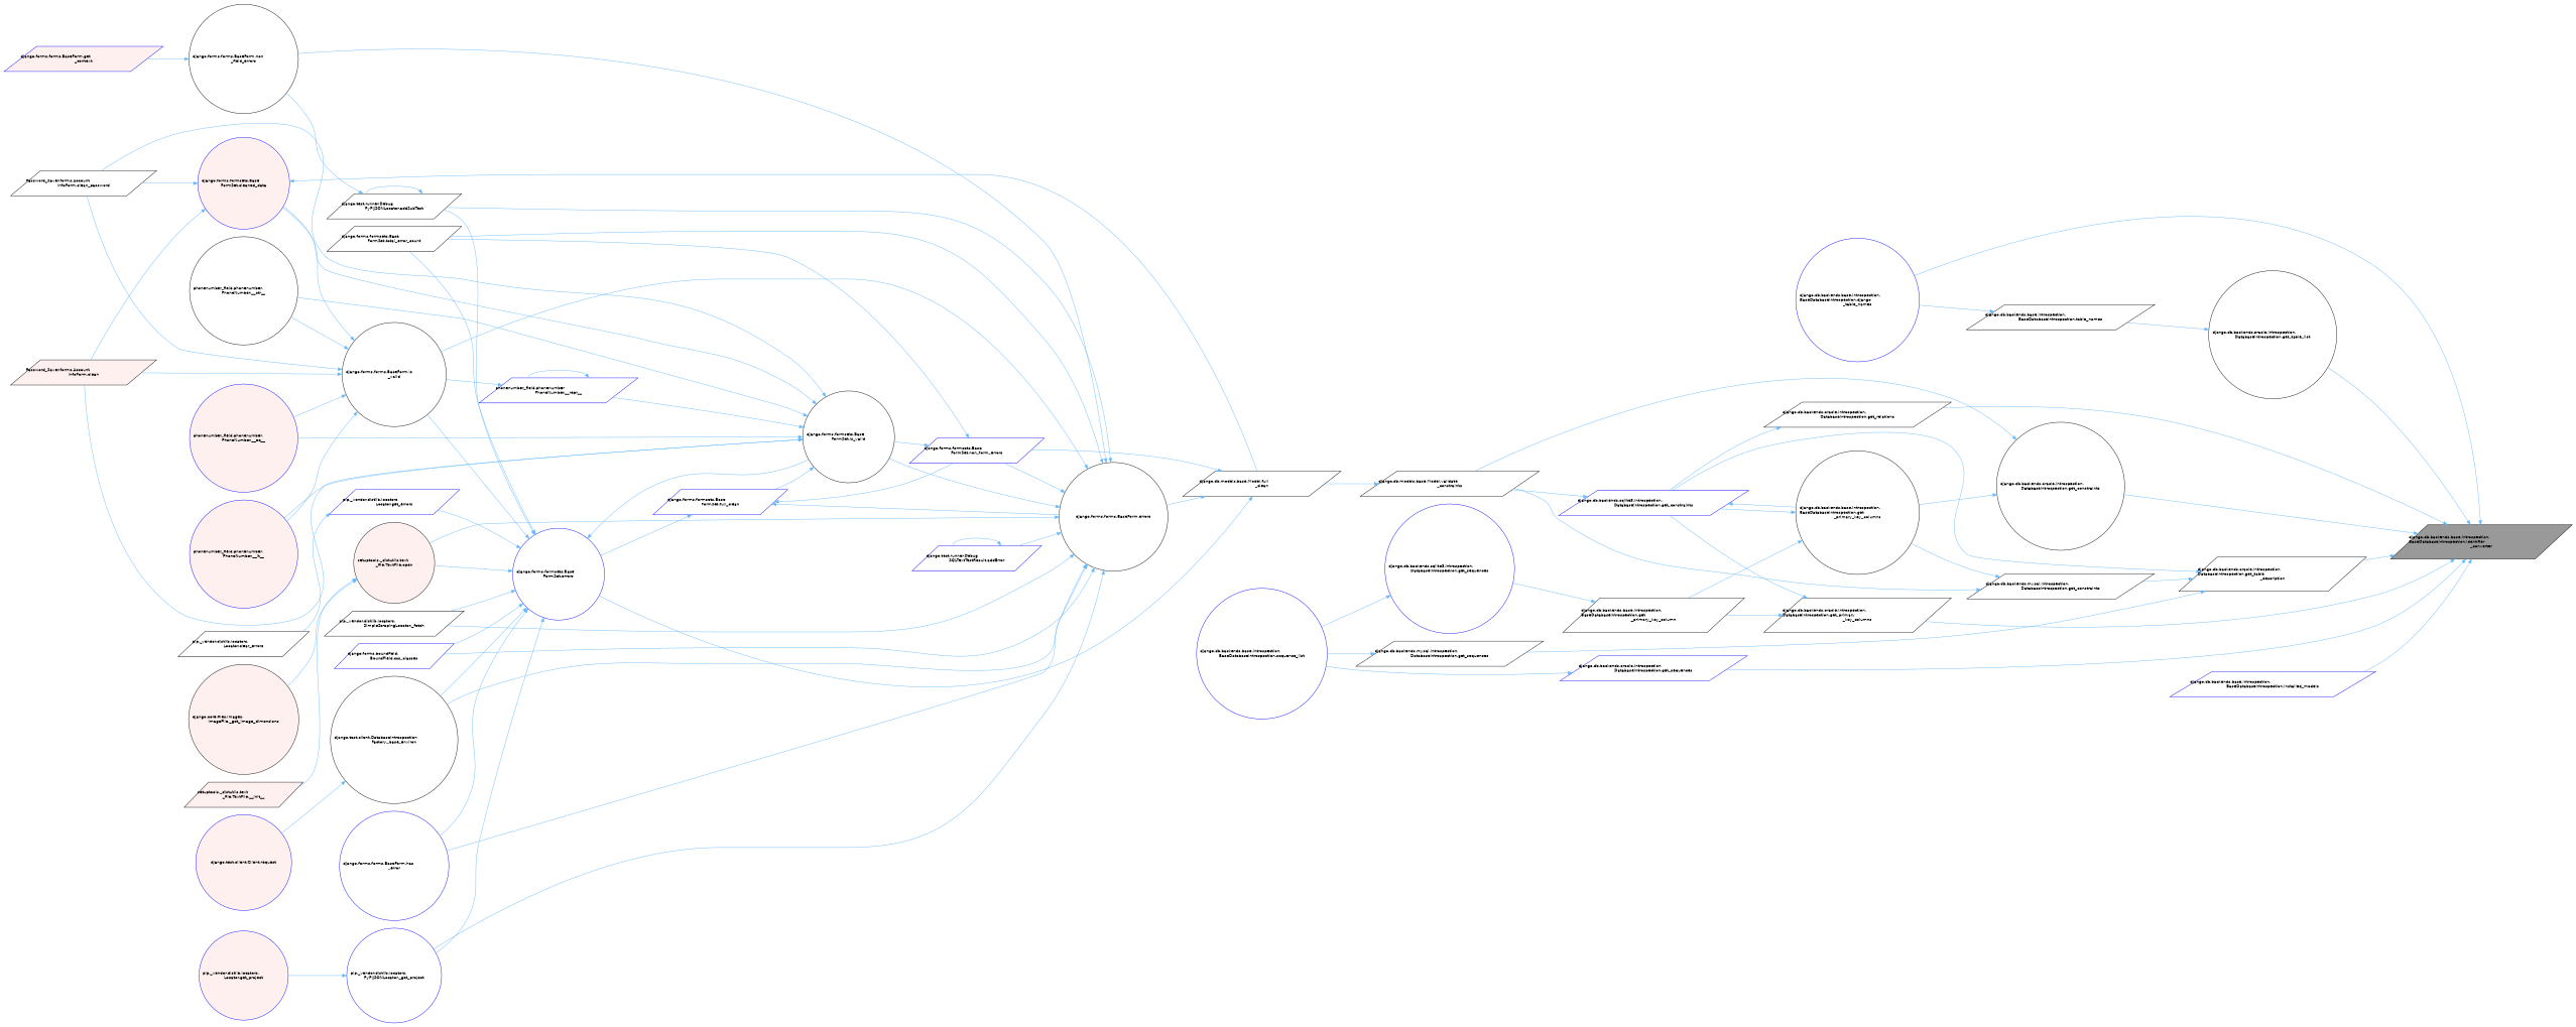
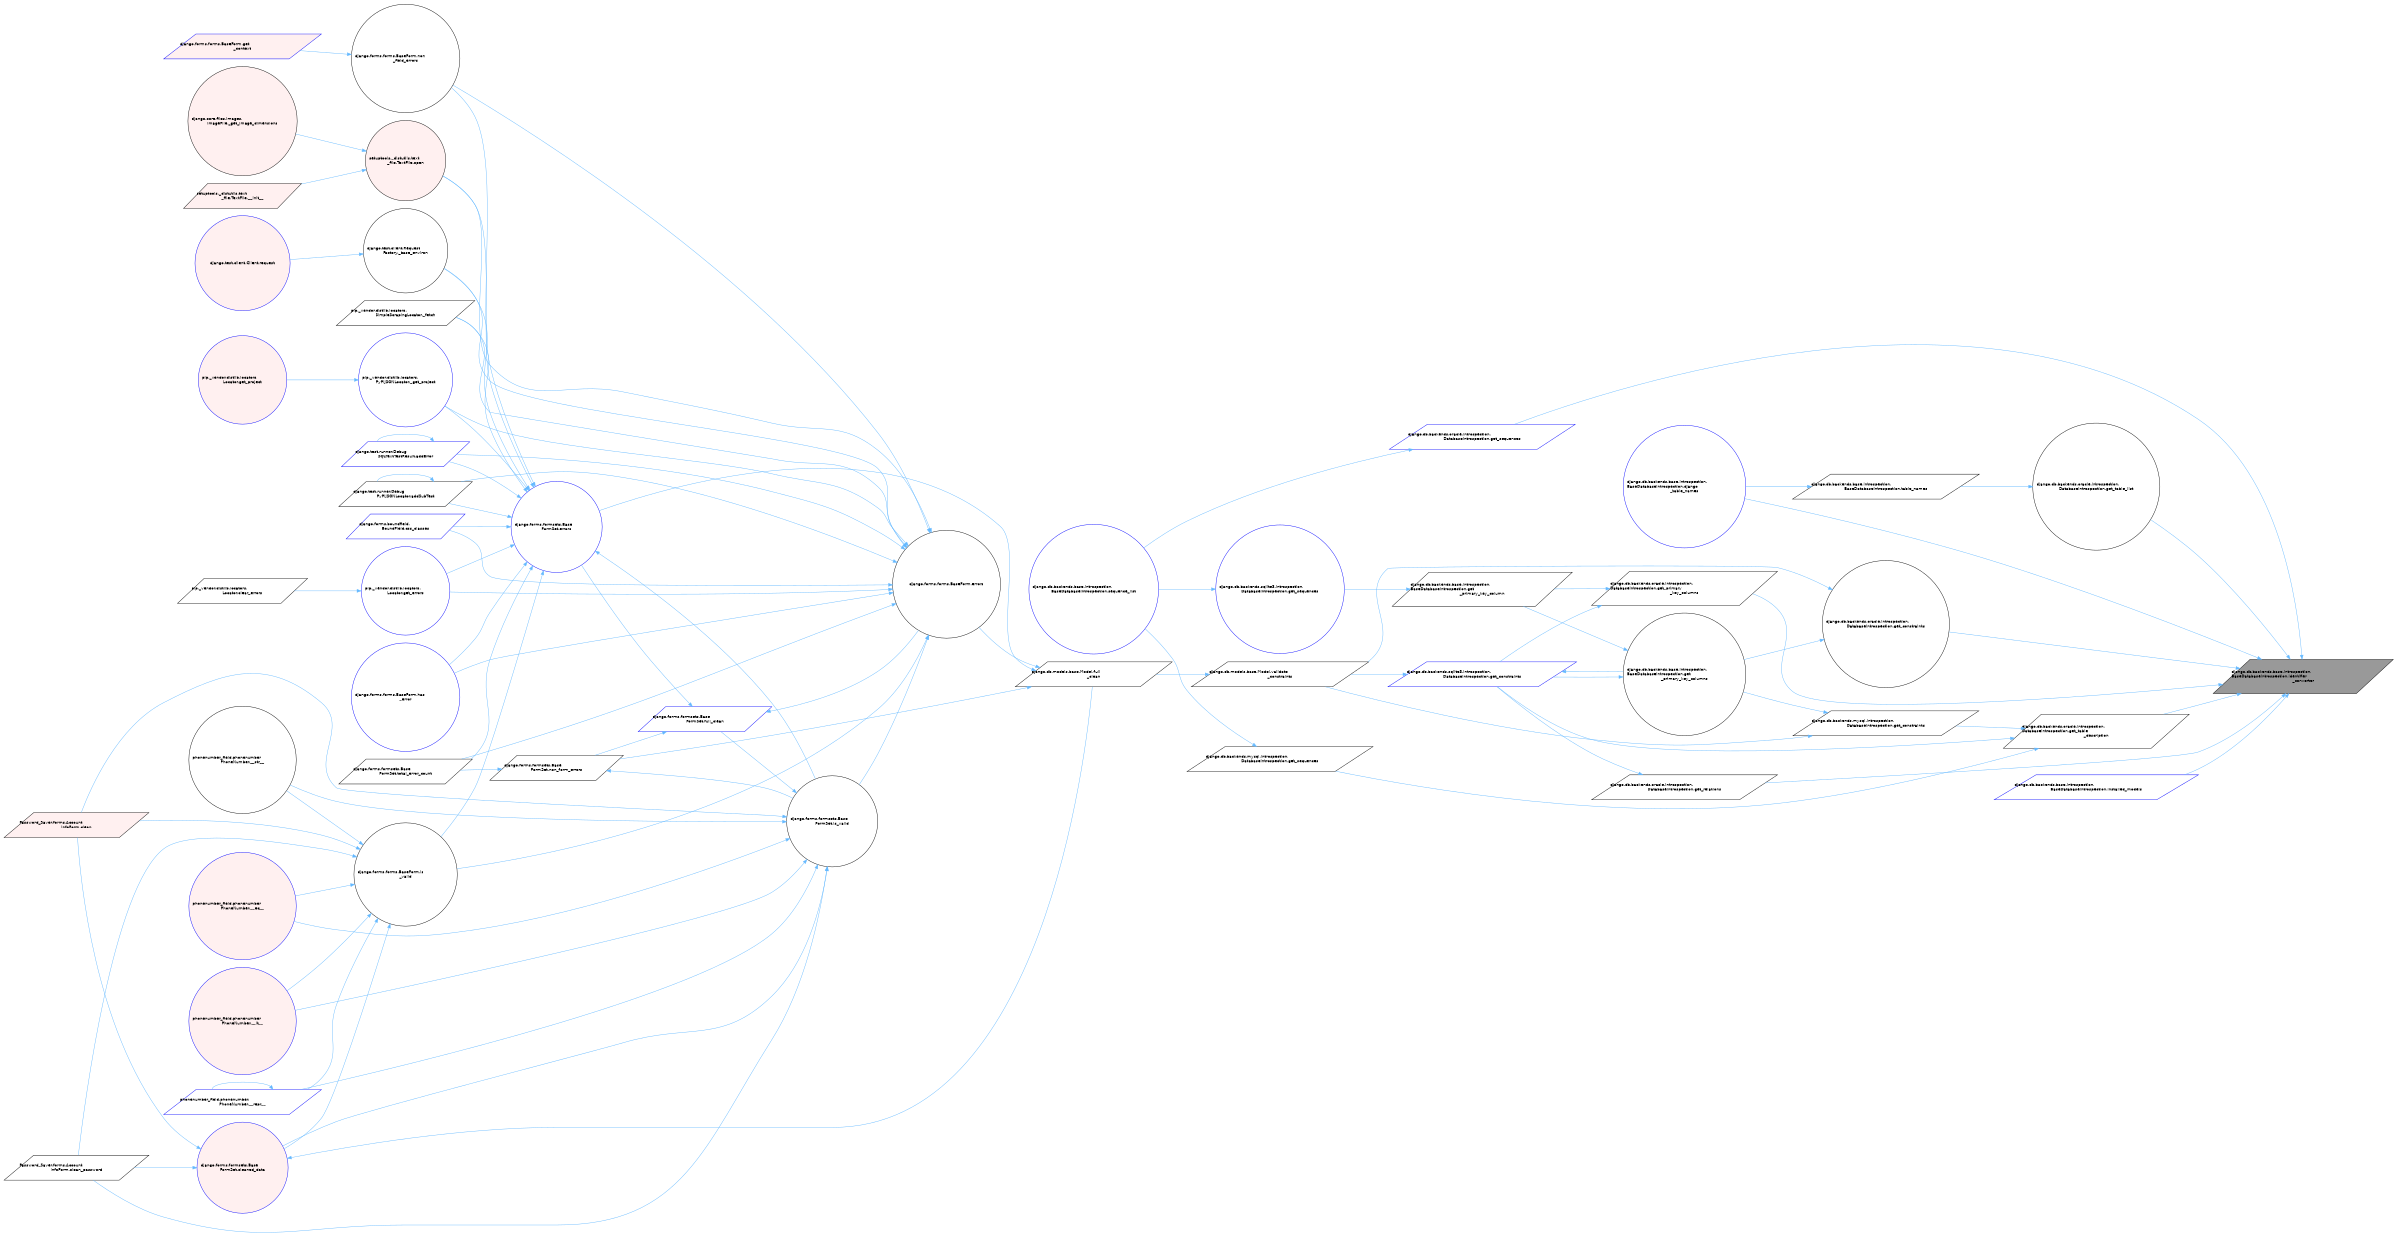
  digraph {
    rankdir=RL
    node [color=black fillcolor=white fontname=Helvetica fontsize=10 shape=parallelogram style=filled]
    edge [color=steelblue1 dir=back fontname=Helvetica fontsize=10 labelfontname=Helvetica labelfontsize=10 style=solid]
    n1 [fillcolor=grey60 fontcolor=black height=0.2 label="django.db.backends.base.introspection.\lBaseDatabaseIntrospection.identifier\l_converter" width=0.4]
    n2 [color=blue height=0.2 label="django.db.backends.base.introspection.\lBaseDatabaseIntrospection.django\l_table_names" shape=circle width=0.4]
    n3 [height=0.2 label="django.db.backends.oracle.introspection.\lDatabaseIntrospection.get_constraints" shape=circle width=0.4]
    n4 [height=0.2 label="django.db.backends.oracle.introspection.\lDatabaseIntrospection.get_primary\l_key_columns" width=0.4]
    n5 [height=0.2 label="django.db.backends.oracle.introspection.\lDatabaseIntrospection.get_relations" width=0.4]
    n6 [color=blue height=0.2 label="django.db.backends.oracle.introspection.\lDatabaseIntrospection.get_sequences" width=0.4]
    n7 [height=0.2 label="django.db.backends.oracle.introspection.\lDatabaseIntrospection.get_table\l_description" width=0.4]
    n8 [height=0.2 label="django.db.backends.oracle.introspection.\lDatabaseIntrospection.get_table_list" shape=circle width=0.4]
    n9 [color=blue height=0.2 label="django.db.backends.base.introspection.\lBaseDatabaseIntrospection.installed_models" width=0.4]
    n10 [height=0.2 label="django.db.backends.base.introspection.\lBaseDatabaseIntrospection.get\l_primary_key_columns" shape=circle width=0.4]
    n11 [height=0.2 label="django.db.models.base.Model.validate\l_constraints" width=0.4]
    n12 [color=blue height=0.2 label="django.db.backends.sqlite3.introspection.\lDatabaseIntrospection.get_constraints" width=0.4]
    n13 [height=0.2 label="django.db.backends.base.introspection.\lBaseDatabaseIntrospection.get\l_primary_key_column" width=0.4]
    n14 [color=blue height=0.2 label="django.db.backends.base.introspection.\lBaseDatabaseIntrospection.sequence_list" shape=circle width=0.4]
    n15 [height=0.2 label="django.db.backends.mysql.introspection.\lDatabaseIntrospection.get_constraints" width=0.4]
    n16 [height=0.2 label="django.db.backends.mysql.introspection.\lDatabaseIntrospection.get_sequences" width=0.4]
    n17 [height=0.2 label="django.db.backends.base.introspection.\lBaseDatabaseIntrospection.table_names" width=0.4]
    n18 [height=0.2 label="django.db.models.base.Model.full\l_clean" width=0.4]
    n19 [color=blue height=0.2 label="django.db.backends.sqlite3.introspection.\lDatabaseIntrospection.get_sequences" shape=circle width=0.4]
    n20 [height=0.2 label="django.forms.forms.BaseForm.errors" shape=circle width=0.4]
    n21 [color=blue height=0.2 label="django.forms.formsets.Base\lFormSet.errors" shape=circle width=0.4]
-   n22 [color=blue height=0.2 label="django.forms.formsets.Base\lFormSet.non_form_errors" width=0.4]
-   n23 [height=0.2 label="django.test.client.DatabaseIntrospection\lFactory._base_environ" shape=circle width=0.4]
+   n22 [height=0.2 label="django.forms.formsets.Base\lFormSet.non_form_errors" width=0.4]
+   n23 [height=0.2 label="django.test.client.Request\lFactory._base_environ" shape=circle width=0.4]
    n24 [height=0.2 label="pip._vendor.distlib.locators.\lSimpleScrapingLocator._fetch" width=0.4]
    n25 [color=blue height=0.2 label="pip._vendor.distlib.locators.\lPyPIJSONLocator._get_project" shape=circle width=0.4]
    n26 [color=blue height=0.2 label="django.test.runner.Debug\lSQLTextTestResult.addError" width=0.4]
    n27 [height=0.2 label="django.test.runner.Debug\lPyPIJSONLocator.addSubTest" width=0.4]
    n28 [color=blue height=0.2 label="django.forms.boundfield.\lBoundField.css_classes" width=0.4]
-   n29 [color=blue height=0.2 label="pip._vendor.distlib.locators.\lLocator.get_errors" width=0.4]
+   n29 [color=blue height=0.2 label="pip._vendor.distlib.locators.\lLocator.get_errors" shape=circle width=0.4]
    n30 [color=blue height=0.2 label="django.forms.forms.BaseForm.has\l_error" shape=circle width=0.4]
    n31 [height=0.2 label="django.forms.forms.BaseForm.is\l_valid" shape=circle width=0.4]
    n32 [height=0.2 label="django.forms.formsets.Base\lFormSet.is_valid" shape=circle width=0.4]
    n33 [height=0.2 label="django.forms.forms.BaseForm.non\l_field_errors" shape=circle width=0.4]
    n34 [fillcolor="#FFF0F0" height=0.2 label="setuptools._distutils.text\l_file.TextFile.open" shape=circle width=0.4]
    n35 [height=0.2 label="django.forms.formsets.Base\lFormSet.total_error_count" width=0.4]
    n36 [color=blue fillcolor="#FFF0F0" height=0.2 label="django.test.client.Client.request" shape=circle width=0.4]
    n37 [color=blue fillcolor="#FFF0F0" height=0.2 label="pip._vendor.distlib.locators.\lLocator.get_project" shape=circle width=0.4]
    n38 [height=0.2 label="pip._vendor.distlib.locators.\lLocator.clear_errors" width=0.4]
    n39 [color=blue fillcolor="#FFF0F0" height=0.2 label="phonenumber_field.phonenumber.\lPhoneNumber.__eq__" shape=circle width=0.4]
    n40 [color=blue fillcolor="#FFF0F0" height=0.2 label="phonenumber_field.phonenumber.\lPhoneNumber.__lt__" shape=circle width=0.4]
    n41 [color=blue height=0.2 label="phonenumber_field.phonenumber.\lPhoneNumber.__repr__" width=0.4]
    n42 [height=0.2 label="phonenumber_field.phonenumber.\lPhoneNumber.__str__" shape=circle width=0.4]
    n43 [fillcolor="#FFF0F0" height=0.2 label="Password_Saver.forms.Account\lInfoForm.clean" width=0.4]
    n44 [height=0.2 label="Password_Saver.forms.Account\lInfoForm.clean_password" width=0.4]
    n45 [color=blue fillcolor="#FFF0F0" height=0.2 label="django.forms.formsets.Base\lFormSet.cleaned_data" shape=circle width=0.4]
    n46 [color=blue height=0.2 label="django.forms.formsets.Base\lFormSet.full_clean" width=0.4]
    n47 [color=blue fillcolor="#FFF0F0" height=0.2 label="django.forms.forms.BaseForm.get\l_context" width=0.4]
    n48 [fillcolor="#FFF0F0" height=0.2 label="setuptools._distutils.text\l_file.TextFile.__init__" width=0.4]
    n49 [fillcolor="#FFF0F0" height=0.2 label="django.core.files.images.\lImageFile._get_image_dimensions" shape=circle width=0.4]
    n1 -> n2
    n1 -> n3
    n1 -> n4
    n1 -> n5
    n1 -> n6
    n1 -> n7
    n1 -> n8
    n1 -> n9
    n3 -> n10
    n3 -> n11
    n4 -> n12
    n4 -> n13
    n5 -> n12
    n6 -> n14
    n7 -> n12
    n7 -> n15
    n7 -> n16
    n8 -> n17
    n10 -> n12
    n10 -> n13
    n11 -> n18
    n12 -> n10
    n12 -> n11
    n13 -> n19
    n15 -> n10
    n15 -> n11
    n16 -> n14
    n17 -> n2
    n18 -> n20
    n18 -> n21
    n18 -> n22
    n19 -> n14
    n20 -> n23
    n20 -> n24
    n20 -> n25
    n20 -> n26
    n20 -> n27
    n20 -> n28
-   n20 -> n22
+   n20 -> n29
    n20 -> n30
    n20 -> n31
    n20 -> n32
    n20 -> n33
    n20 -> n34
    n20 -> n35
    n21 -> n23
    n21 -> n24
    n21 -> n25
+   n21 -> n26
    n21 -> n27
    n21 -> n28
    n21 -> n29
    n21 -> n30
    n21 -> n31
    n21 -> n32
-   n27 -> n33
+   n21 -> n33
    n21 -> n34
    n21 -> n35
    n22 -> n32
    n22 -> n35
    n23 -> n36
    n25 -> n37
    n26 -> n26
    n27 -> n27
    n29 -> n38
    n31 -> n39
    n31 -> n40
-   n41 -> n31
+   n31 -> n41
    n31 -> n42
    n31 -> n43
    n31 -> n44
    n31 -> n45
    n32 -> n39
    n32 -> n40
    n32 -> n41
    n32 -> n42
    n32 -> n43
    n32 -> n44
    n32 -> n45
    n32 -> n46
    n33 -> n47
    n34 -> n48
    n34 -> n49
    n41 -> n41
    n45 -> n18
    n45 -> n43
    n45 -> n44
    n46 -> n20
    n46 -> n21
    n46 -> n22
  }
